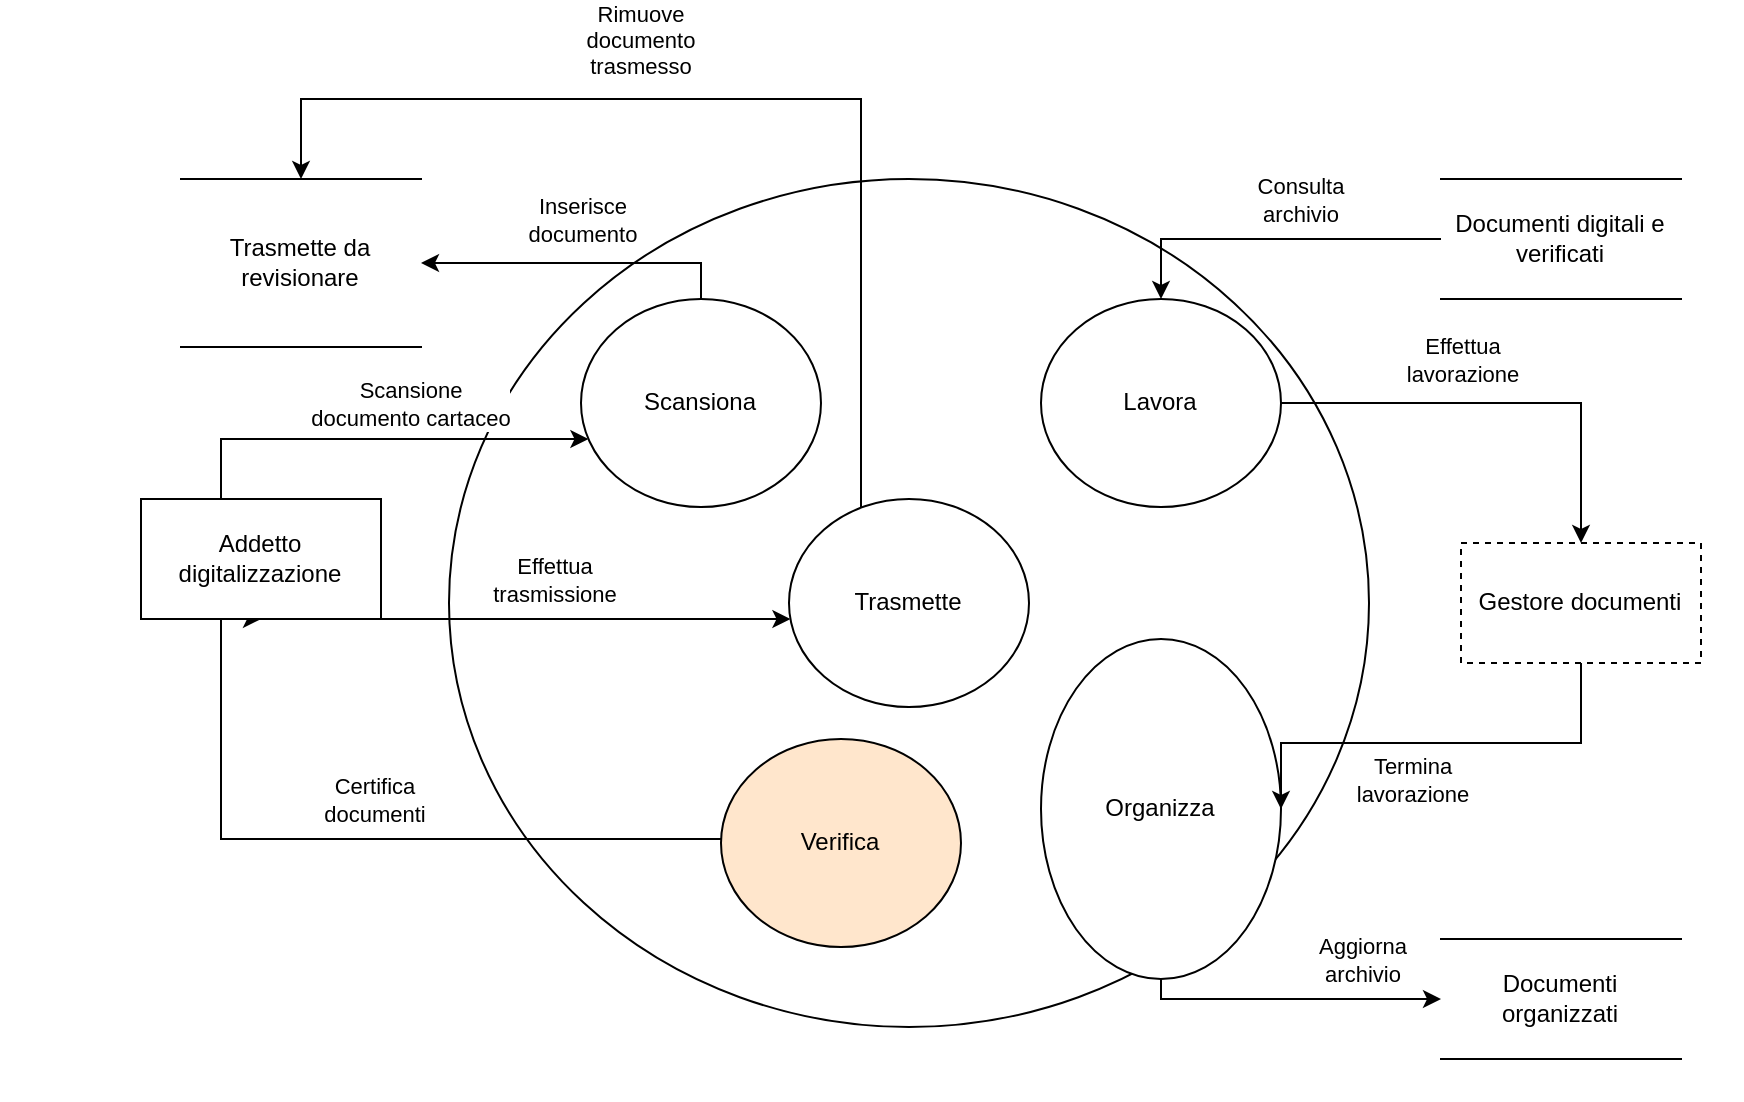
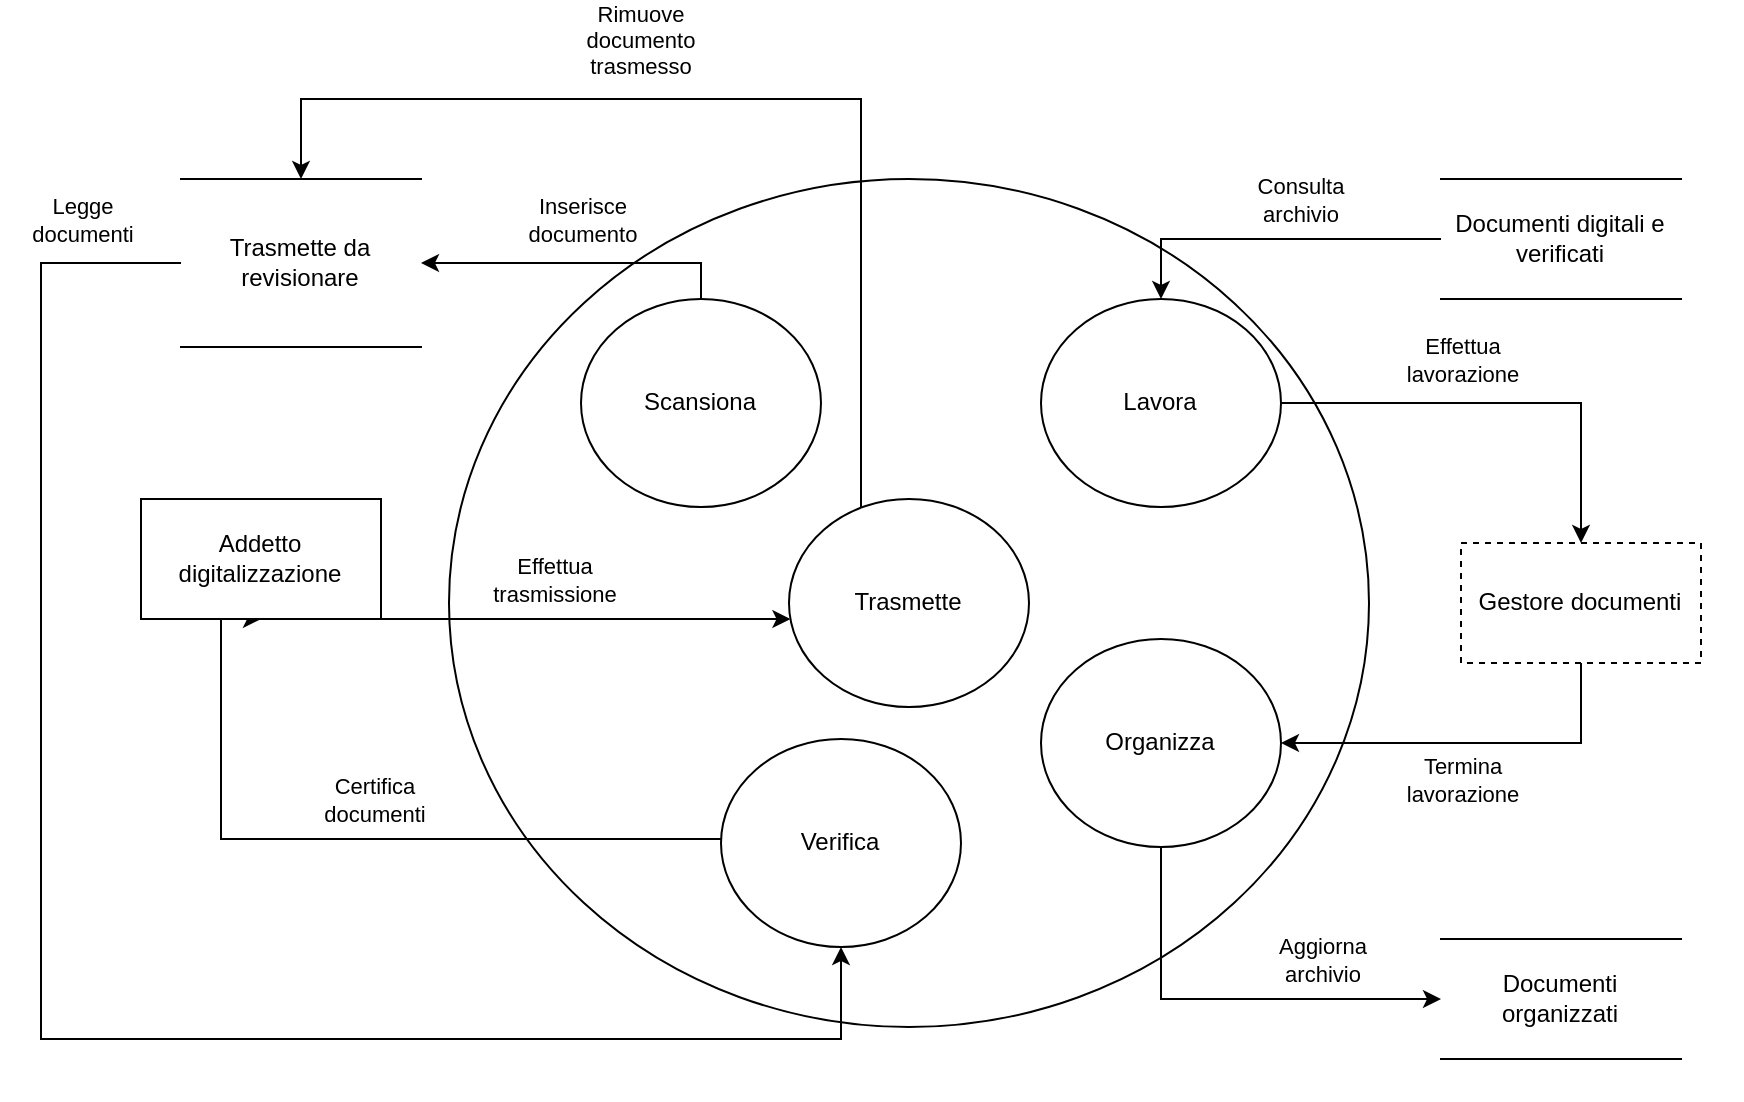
  <mxCell id="0" />
  <mxCell id="1" parent="0" />
  <mxCell id="2" value="" style="ellipse;whiteSpace=wrap;html=1;" vertex="1" parent="1"><mxGeometry x="224" y="60" width="460" height="424" as="geometry" /></mxCell>
  <mxCell id="3" style="edgeStyle=orthogonalEdgeStyle;rounded=0;orthogonalLoop=1;jettySize=auto;html=1;entryX=0.5;entryY=1;entryDx=0;entryDy=0;" edge="1" parent="1" source="5" target="19"><mxGeometry relative="1" as="geometry"><Array as="points"><mxPoint x="110" y="390" /></Array></mxGeometry></mxCell>
  <mxCell id="4" value="Certifica&lt;br&gt;documenti" style="edgeLabel;html=1;align=center;verticalAlign=middle;resizable=0;points=[];" vertex="1" connectable="0" parent="3"><mxGeometry x="-0.019" y="-3" relative="1" as="geometry"><mxPoint x="12" y="-17" as="offset" /></mxGeometry></mxCell>
- <mxCell id="5" value="Verifica" style="ellipse;whiteSpace=wrap;html=1;fillColor=#ffe6cc;" vertex="1" parent="1"><mxGeometry x="360" y="340" width="120" height="104" as="geometry" /></mxCell>
+ <mxCell id="5" value="Verifica" style="ellipse;whiteSpace=wrap;html=1;" vertex="1" parent="1"><mxGeometry x="360" y="340" width="120" height="104" as="geometry" /></mxCell>
  <mxCell id="6" style="edgeStyle=orthogonalEdgeStyle;rounded=0;orthogonalLoop=1;jettySize=auto;html=1;" edge="1" parent="1" source="8" target="23"><mxGeometry relative="1" as="geometry"><Array as="points"><mxPoint x="580" y="470" /></Array></mxGeometry></mxCell>
  <mxCell id="7" value="Aggiorna&lt;br&gt;archivio" style="edgeLabel;html=1;align=center;verticalAlign=middle;resizable=0;points=[];" vertex="1" connectable="0" parent="6"><mxGeometry x="0.398" y="-2" relative="1" as="geometry"><mxPoint x="5" y="-22" as="offset" /></mxGeometry></mxCell>
- <mxCell id="8" value="Organizza" style="ellipse;whiteSpace=wrap;html=1;" vertex="1" parent="1"><mxGeometry x="520" y="290" width="120" height="170" as="geometry" /></mxCell>
+ <mxCell id="8" value="Organizza" style="ellipse;whiteSpace=wrap;html=1;" vertex="1" parent="1"><mxGeometry x="520" y="290" width="120" height="104" as="geometry" /></mxCell>
  <mxCell id="9" style="edgeStyle=orthogonalEdgeStyle;rounded=0;orthogonalLoop=1;jettySize=auto;html=1;entryX=0.5;entryY=0;entryDx=0;entryDy=0;" edge="1" parent="1" source="11" target="29"><mxGeometry relative="1" as="geometry"><Array as="points"><mxPoint x="430" y="20" /><mxPoint x="150" y="20" /></Array></mxGeometry></mxCell>
  <mxCell id="10" value="Rimuove&lt;br&gt;documento&lt;br&gt;trasmesso" style="edgeLabel;html=1;align=center;verticalAlign=middle;resizable=0;points=[];" vertex="1" connectable="0" parent="9"><mxGeometry x="0.139" y="-3" relative="1" as="geometry"><mxPoint x="-16" y="-27" as="offset" /></mxGeometry></mxCell>
  <mxCell id="11" value="Trasmette" style="ellipse;whiteSpace=wrap;html=1;" vertex="1" parent="1"><mxGeometry x="394" y="220" width="120" height="104" as="geometry" /></mxCell>
  <mxCell id="12" style="edgeStyle=orthogonalEdgeStyle;rounded=0;orthogonalLoop=1;jettySize=auto;html=1;" edge="1" parent="1" source="14" target="22"><mxGeometry relative="1" as="geometry" /></mxCell>
  <mxCell id="13" value="Effettua&lt;br&gt;lavorazione" style="edgeLabel;html=1;align=center;verticalAlign=middle;resizable=0;points=[];" vertex="1" connectable="0" parent="12"><mxGeometry x="-0.107" y="-2" relative="1" as="geometry"><mxPoint x="-8" y="-24" as="offset" /></mxGeometry></mxCell>
  <mxCell id="14" value="Lavora" style="ellipse;whiteSpace=wrap;html=1;" vertex="1" parent="1"><mxGeometry x="520" y="120" width="120" height="104" as="geometry" /></mxCell>
  <mxCell id="15" style="edgeStyle=orthogonalEdgeStyle;rounded=0;orthogonalLoop=1;jettySize=auto;html=1;" edge="1" parent="1" source="19" target="11"><mxGeometry relative="1" as="geometry"><Array as="points"><mxPoint x="280" y="280" /><mxPoint x="280" y="280" /></Array></mxGeometry></mxCell>
  <mxCell id="16" value="Effettua&lt;br&gt;trasmissione" style="edgeLabel;html=1;align=center;verticalAlign=middle;resizable=0;points=[];" vertex="1" connectable="0" parent="15"><mxGeometry x="-0.265" y="1" relative="1" as="geometry"><mxPoint x="11" y="-19" as="offset" /></mxGeometry></mxCell>
- <mxCell id="17" style="edgeStyle=orthogonalEdgeStyle;rounded=0;orthogonalLoop=1;jettySize=auto;html=1;" edge="1" parent="1" source="19" target="32"><mxGeometry relative="1" as="geometry"><Array as="points"><mxPoint x="110" y="190" /></Array></mxGeometry></mxCell>
- <mxCell id="18" value="Scansione&lt;br&gt;documento cartaceo" style="edgeLabel;html=1;align=center;verticalAlign=middle;resizable=0;points=[];" vertex="1" connectable="0" parent="17"><mxGeometry x="0.074" y="1" relative="1" as="geometry"><mxPoint x="9" y="-17" as="offset" /></mxGeometry></mxCell>
  <mxCell id="19" value="Addetto digitalizzazione" style="rounded=0;whiteSpace=wrap;html=1;" vertex="1" parent="1"><mxGeometry x="70" y="220" width="120" height="60" as="geometry" /></mxCell>
  <mxCell id="20" style="edgeStyle=orthogonalEdgeStyle;rounded=0;orthogonalLoop=1;jettySize=auto;html=1;entryX=1;entryY=0.5;entryDx=0;entryDy=0;" edge="1" parent="1" source="22" target="8"><mxGeometry relative="1" as="geometry"><Array as="points"><mxPoint x="790" y="342" /></Array></mxGeometry></mxCell>
  <mxCell id="21" value="Termina&lt;br&gt;lavorazione" style="edgeLabel;html=1;align=center;verticalAlign=middle;resizable=0;points=[];" vertex="1" connectable="0" parent="20"><mxGeometry x="0.522" y="2" relative="1" as="geometry"><mxPoint x="45" y="16" as="offset" /></mxGeometry></mxCell>
  <mxCell id="22" value="Gestore documenti" style="rounded=0;whiteSpace=wrap;html=1;dashed=1;" vertex="1" parent="1"><mxGeometry x="730" y="242" width="120" height="60" as="geometry" /></mxCell>
  <mxCell id="23" value="Documenti organizzati" style="shape=partialRectangle;whiteSpace=wrap;html=1;left=0;right=0;fillColor=none;" vertex="1" parent="1"><mxGeometry x="720" y="440" width="120" height="60" as="geometry" /></mxCell>
  <mxCell id="24" style="edgeStyle=orthogonalEdgeStyle;rounded=0;orthogonalLoop=1;jettySize=auto;html=1;" edge="1" parent="1" source="26" target="14"><mxGeometry relative="1" as="geometry"><Array as="points"><mxPoint x="580" y="90" /></Array></mxGeometry></mxCell>
  <mxCell id="25" value="Consulta&lt;br&gt;archivio" style="edgeLabel;html=1;align=center;verticalAlign=middle;resizable=0;points=[];" vertex="1" connectable="0" parent="24"><mxGeometry x="-0.34" y="-1" relative="1" as="geometry"><mxPoint x="-15" y="-19" as="offset" /></mxGeometry></mxCell>
  <mxCell id="26" value="Documenti digitali e verificati" style="shape=partialRectangle;whiteSpace=wrap;html=1;left=0;right=0;fillColor=none;" vertex="1" parent="1"><mxGeometry x="720" y="60" width="120" height="60" as="geometry" /></mxCell>
+ <mxCell id="27" style="edgeStyle=orthogonalEdgeStyle;rounded=0;orthogonalLoop=1;jettySize=auto;html=1;" edge="1" parent="1" source="29" target="5"><mxGeometry relative="1" as="geometry"><Array as="points"><mxPoint x="20" y="102" /><mxPoint x="20" y="490" /><mxPoint x="420" y="490" /></Array></mxGeometry></mxCell>
+ <mxCell id="28" value="Legge&lt;br&gt;documenti" style="edgeLabel;html=1;align=center;verticalAlign=middle;resizable=0;points=[];" vertex="1" connectable="0" parent="27"><mxGeometry x="0.271" y="2" relative="1" as="geometry"><mxPoint x="-96" y="-408" as="offset" /></mxGeometry></mxCell>
  <mxCell id="29" value="Trasmette da revisionare" style="shape=partialRectangle;whiteSpace=wrap;html=1;left=0;right=0;fillColor=none;" vertex="1" parent="1"><mxGeometry x="90" y="60" width="120" height="84" as="geometry" /></mxCell>
  <mxCell id="30" style="edgeStyle=orthogonalEdgeStyle;rounded=0;orthogonalLoop=1;jettySize=auto;html=1;" edge="1" parent="1" source="32" target="29"><mxGeometry relative="1" as="geometry"><Array as="points"><mxPoint x="350" y="102" /></Array></mxGeometry></mxCell>
  <mxCell id="31" value="Inserisce&lt;br&gt;documento" style="edgeLabel;html=1;align=center;verticalAlign=middle;resizable=0;points=[];" vertex="1" connectable="0" parent="30"><mxGeometry x="-0.232" relative="1" as="geometry"><mxPoint x="-17" y="-22" as="offset" /></mxGeometry></mxCell>
  <mxCell id="32" value="Scansiona" style="ellipse;whiteSpace=wrap;html=1;" vertex="1" parent="1"><mxGeometry x="290" y="120" width="120" height="104" as="geometry" /></mxCell>
